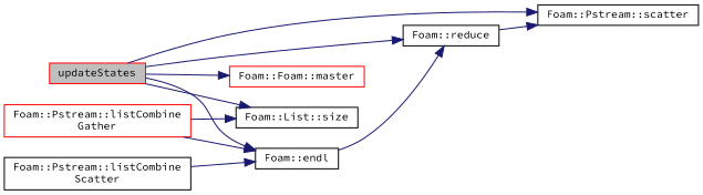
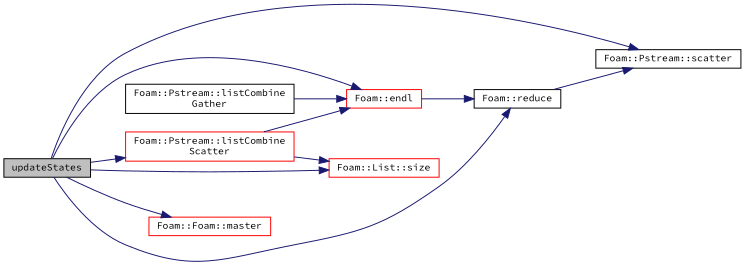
  digraph {
    fontname="Source Code Pro"
    rankdir=LR
    node [color=black fontname="Source Code Pro" fontsize=10 shape=record]
    edge [color=midnightblue fontname="Source Code Pro" fontsize=10 labelfontname=FreeSans labelfontsize=10 style=solid]
-   n1 [color=red fillcolor=grey75 fontcolor=black height=0.2 label=updateStates style=filled width=0.4]
-   n2 [height=0.2 label="Foam::endl" width=0.4]
-   n3 [height=0.2 label="Foam::List::size" width=0.4]
-   n4 [height=0.2 label="Foam::Pstream::listCombine\lScatter" width=0.4]
+   n1 [fillcolor=grey75 fontcolor=black height=0.2 label=updateStates style=filled width=0.4]
+   n2 [color=red height=0.2 label="Foam::endl" width=0.4]
+   n3 [color=red height=0.2 label="Foam::List::size" width=0.4]
+   n4 [color=red height=0.2 label="Foam::Pstream::listCombine\lScatter" width=0.4]
    n5 [color=red height=0.2 label="Foam::Foam::master" width=0.4]
    n6 [height=0.2 label="Foam::reduce" width=0.4]
    n7 [height=0.2 label="Foam::Pstream::scatter" width=0.4]
-   n8 [color=red height=0.2 label="Foam::Pstream::listCombine\lGather" width=0.4]
+   n8 [height=0.2 label="Foam::Pstream::listCombine\lGather" width=0.4]
    n1 -> n2
    n1 -> n3
+   n1 -> n4
    n1 -> n5
    n1 -> n6
    n1 -> n7
    n2 -> n6
    n4 -> n2
    n6 -> n7
    n8 -> n2
-   n8 -> n3
+   n4 -> n3
  }
